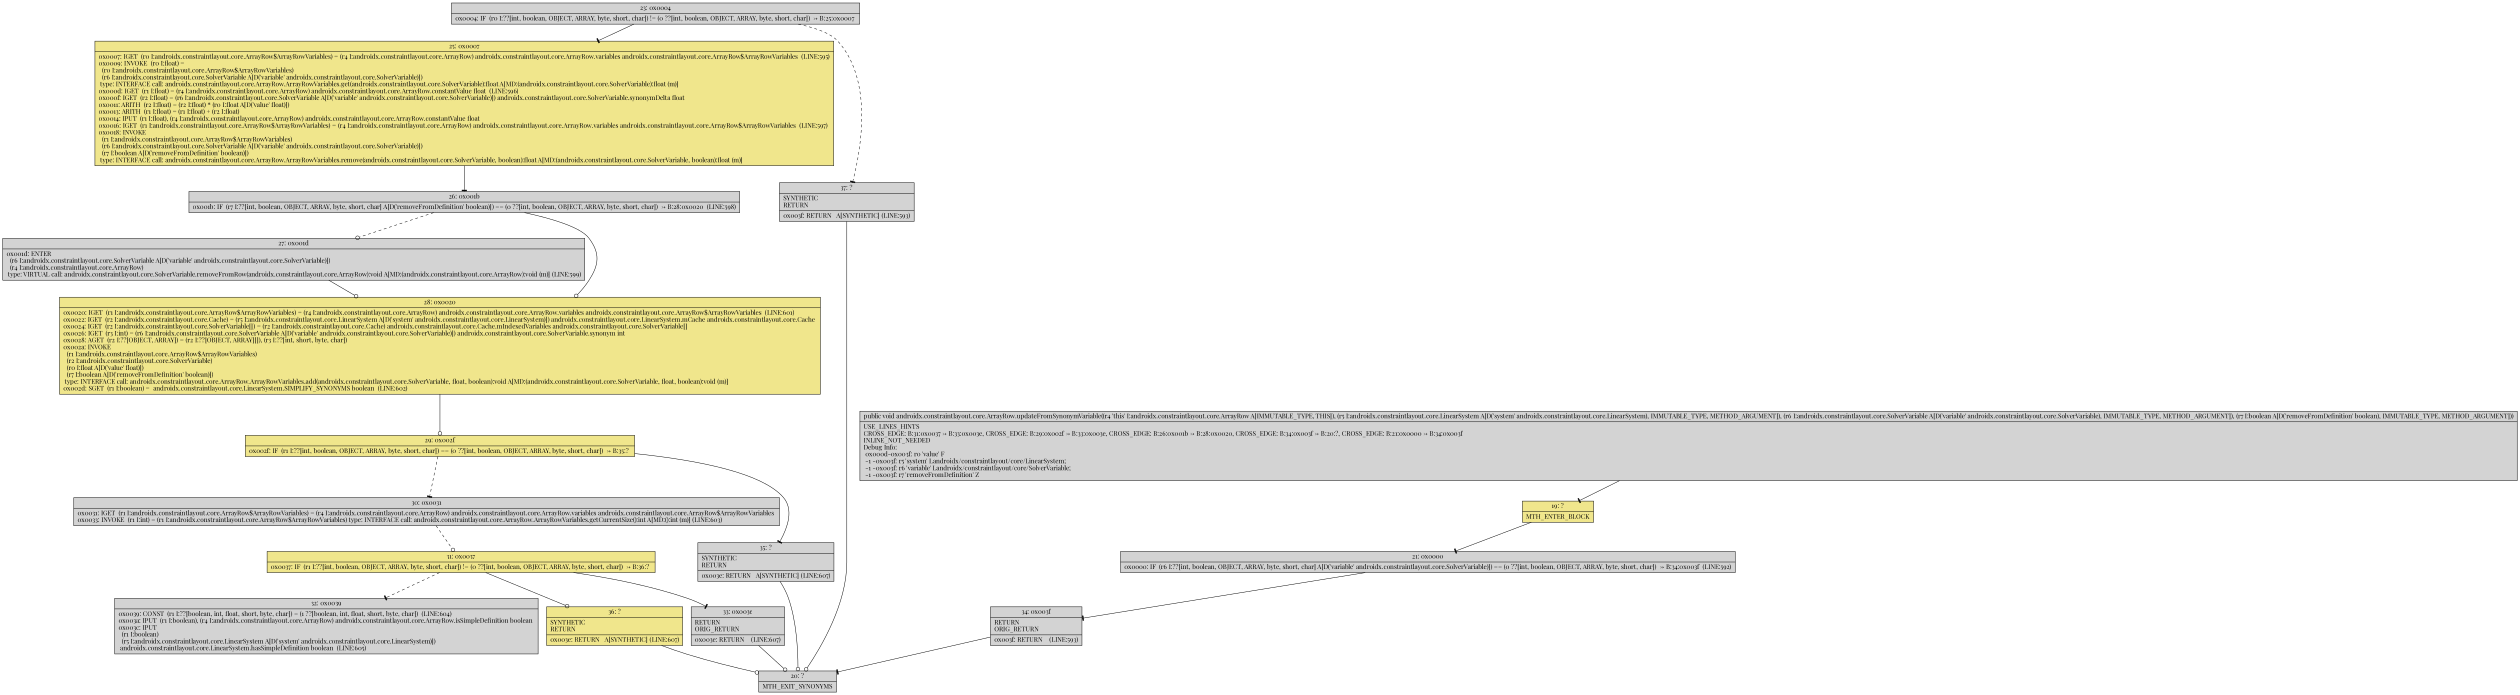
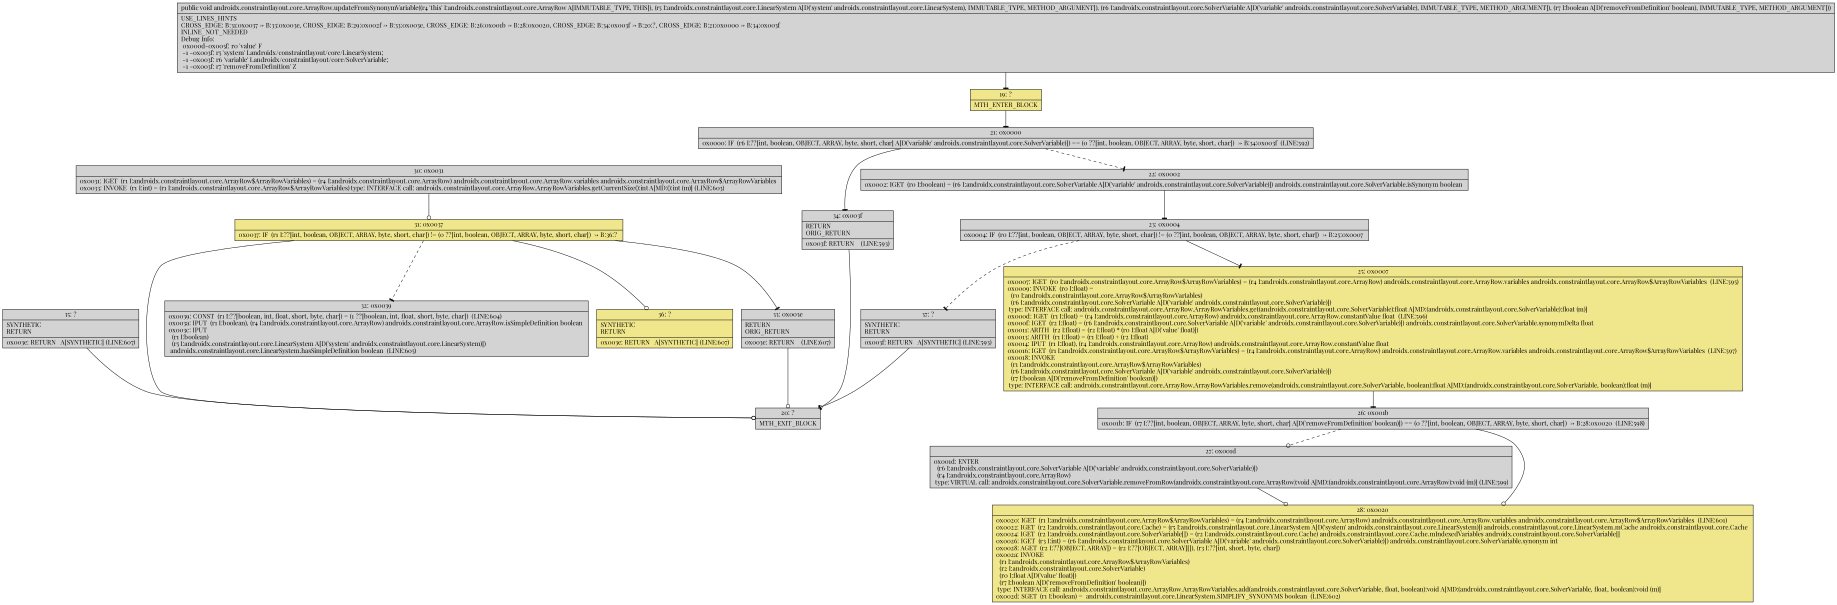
  digraph {
    fontname="Playfair Display"
    node [fillcolor=lightgrey fontname="Playfair Display" shape=record style=filled]
    edge [arrowhead=tee fontname="Playfair Display"]
    n1 [fillcolor=khaki label="{19\:\ ?|MTH_ENTER_BLOCK\l}"]
    n2 [label="{21\:\ 0x0000|0x0000: IF  (r6 I:??[int, boolean, OBJECT, ARRAY, byte, short, char] A[D('variable' androidx.constraintlayout.core.SolverVariable)]) == (0 ??[int, boolean, OBJECT, ARRAY, byte, short, char])  \-\> B:34:0x003f  (LINE:592)\l}"]
+   n3 [label="{22\:\ 0x0002|0x0002: IGET  (r0 I:boolean) = (r6 I:androidx.constraintlayout.core.SolverVariable A[D('variable' androidx.constraintlayout.core.SolverVariable)]) androidx.constraintlayout.core.SolverVariable.isSynonym boolean \l}"]
    n4 [label="{34\:\ 0x003f|RETURN\lORIG_RETURN\l|0x003f: RETURN    (LINE:593)\l}"]
    n5 [label="{23\:\ 0x0004|0x0004: IF  (r0 I:??[int, boolean, OBJECT, ARRAY, byte, short, char]) != (0 ??[int, boolean, OBJECT, ARRAY, byte, short, char])  \-\> B:25:0x0007 \l}"]
-   n6 [label="{20\:\ ?|MTH_EXIT_SYNONYMS\l}"]
+   n6 [label="{20\:\ ?|MTH_EXIT_BLOCK\l}"]
    n7 [fillcolor=khaki label="{25\:\ 0x0007|0x0007: IGET  (r0 I:androidx.constraintlayout.core.ArrayRow$ArrayRowVariables) = (r4 I:androidx.constraintlayout.core.ArrayRow) androidx.constraintlayout.core.ArrayRow.variables androidx.constraintlayout.core.ArrayRow$ArrayRowVariables  (LINE:595)\l0x0009: INVOKE  (r0 I:float) = \l  (r0 I:androidx.constraintlayout.core.ArrayRow$ArrayRowVariables)\l  (r6 I:androidx.constraintlayout.core.SolverVariable A[D('variable' androidx.constraintlayout.core.SolverVariable)])\l type: INTERFACE call: androidx.constraintlayout.core.ArrayRow.ArrayRowVariables.get(androidx.constraintlayout.core.SolverVariable):float A[MD:(androidx.constraintlayout.core.SolverVariable):float (m)]\l0x000d: IGET  (r1 I:float) = (r4 I:androidx.constraintlayout.core.ArrayRow) androidx.constraintlayout.core.ArrayRow.constantValue float  (LINE:596)\l0x000f: IGET  (r2 I:float) = (r6 I:androidx.constraintlayout.core.SolverVariable A[D('variable' androidx.constraintlayout.core.SolverVariable)]) androidx.constraintlayout.core.SolverVariable.synonymDelta float \l0x0011: ARITH  (r2 I:float) = (r2 I:float) * (r0 I:float A[D('value' float)]) \l0x0013: ARITH  (r1 I:float) = (r1 I:float) + (r2 I:float) \l0x0014: IPUT  (r1 I:float), (r4 I:androidx.constraintlayout.core.ArrayRow) androidx.constraintlayout.core.ArrayRow.constantValue float \l0x0016: IGET  (r1 I:androidx.constraintlayout.core.ArrayRow$ArrayRowVariables) = (r4 I:androidx.constraintlayout.core.ArrayRow) androidx.constraintlayout.core.ArrayRow.variables androidx.constraintlayout.core.ArrayRow$ArrayRowVariables  (LINE:597)\l0x0018: INVOKE  \l  (r1 I:androidx.constraintlayout.core.ArrayRow$ArrayRowVariables)\l  (r6 I:androidx.constraintlayout.core.SolverVariable A[D('variable' androidx.constraintlayout.core.SolverVariable)])\l  (r7 I:boolean A[D('removeFromDefinition' boolean)])\l type: INTERFACE call: androidx.constraintlayout.core.ArrayRow.ArrayRowVariables.remove(androidx.constraintlayout.core.SolverVariable, boolean):float A[MD:(androidx.constraintlayout.core.SolverVariable, boolean):float (m)]\l}"]
    n8 [label="{37\:\ ?|SYNTHETIC\lRETURN\l|0x003f: RETURN   A[SYNTHETIC] (LINE:593)\l}"]
    n9 [label="{26\:\ 0x001b|0x001b: IF  (r7 I:??[int, boolean, OBJECT, ARRAY, byte, short, char] A[D('removeFromDefinition' boolean)]) == (0 ??[int, boolean, OBJECT, ARRAY, byte, short, char])  \-\> B:28:0x0020  (LINE:598)\l}"]
    n10 [label="{27\:\ 0x001d|0x001d: ENTER  \l  (r6 I:androidx.constraintlayout.core.SolverVariable A[D('variable' androidx.constraintlayout.core.SolverVariable)])\l  (r4 I:androidx.constraintlayout.core.ArrayRow)\l type: VIRTUAL call: androidx.constraintlayout.core.SolverVariable.removeFromRow(androidx.constraintlayout.core.ArrayRow):void A[MD:(androidx.constraintlayout.core.ArrayRow):void (m)] (LINE:599)\l}"]
    n11 [fillcolor=khaki label="{28\:\ 0x0020|0x0020: IGET  (r1 I:androidx.constraintlayout.core.ArrayRow$ArrayRowVariables) = (r4 I:androidx.constraintlayout.core.ArrayRow) androidx.constraintlayout.core.ArrayRow.variables androidx.constraintlayout.core.ArrayRow$ArrayRowVariables  (LINE:601)\l0x0022: IGET  (r2 I:androidx.constraintlayout.core.Cache) = (r5 I:androidx.constraintlayout.core.LinearSystem A[D('system' androidx.constraintlayout.core.LinearSystem)]) androidx.constraintlayout.core.LinearSystem.mCache androidx.constraintlayout.core.Cache \l0x0024: IGET  (r2 I:androidx.constraintlayout.core.SolverVariable[]) = (r2 I:androidx.constraintlayout.core.Cache) androidx.constraintlayout.core.Cache.mIndexedVariables androidx.constraintlayout.core.SolverVariable[] \l0x0026: IGET  (r3 I:int) = (r6 I:androidx.constraintlayout.core.SolverVariable A[D('variable' androidx.constraintlayout.core.SolverVariable)]) androidx.constraintlayout.core.SolverVariable.synonym int \l0x0028: AGET  (r2 I:??[OBJECT, ARRAY]) = (r2 I:??[OBJECT, ARRAY][]), (r3 I:??[int, short, byte, char]) \l0x002a: INVOKE  \l  (r1 I:androidx.constraintlayout.core.ArrayRow$ArrayRowVariables)\l  (r2 I:androidx.constraintlayout.core.SolverVariable)\l  (r0 I:float A[D('value' float)])\l  (r7 I:boolean A[D('removeFromDefinition' boolean)])\l type: INTERFACE call: androidx.constraintlayout.core.ArrayRow.ArrayRowVariables.add(androidx.constraintlayout.core.SolverVariable, float, boolean):void A[MD:(androidx.constraintlayout.core.SolverVariable, float, boolean):void (m)]\l0x002d: SGET  (r1 I:boolean) =  androidx.constraintlayout.core.LinearSystem.SIMPLIFY_SYNONYMS boolean  (LINE:602)\l}"]
-   n12 [fillcolor=khaki label="{29\:\ 0x002f|0x002f: IF  (r1 I:??[int, boolean, OBJECT, ARRAY, byte, short, char]) == (0 ??[int, boolean, OBJECT, ARRAY, byte, short, char])  \-\> B:35:? \l}"]
    n13 [label="{30\:\ 0x0031|0x0031: IGET  (r1 I:androidx.constraintlayout.core.ArrayRow$ArrayRowVariables) = (r4 I:androidx.constraintlayout.core.ArrayRow) androidx.constraintlayout.core.ArrayRow.variables androidx.constraintlayout.core.ArrayRow$ArrayRowVariables \l0x0033: INVOKE  (r1 I:int) = (r1 I:androidx.constraintlayout.core.ArrayRow$ArrayRowVariables) type: INTERFACE call: androidx.constraintlayout.core.ArrayRow.ArrayRowVariables.getCurrentSize():int A[MD:():int (m)] (LINE:603)\l}"]
    n14 [label="{35\:\ ?|SYNTHETIC\lRETURN\l|0x003e: RETURN   A[SYNTHETIC] (LINE:607)\l}"]
    n15 [fillcolor=khaki label="{31\:\ 0x0037|0x0037: IF  (r1 I:??[int, boolean, OBJECT, ARRAY, byte, short, char]) != (0 ??[int, boolean, OBJECT, ARRAY, byte, short, char])  \-\> B:36:? \l}"]
    n16 [label="{32\:\ 0x0039|0x0039: CONST  (r1 I:??[boolean, int, float, short, byte, char]) = (1 ??[boolean, int, float, short, byte, char])  (LINE:604)\l0x003a: IPUT  (r1 I:boolean), (r4 I:androidx.constraintlayout.core.ArrayRow) androidx.constraintlayout.core.ArrayRow.isSimpleDefinition boolean \l0x003c: IPUT  \l  (r1 I:boolean)\l  (r5 I:androidx.constraintlayout.core.LinearSystem A[D('system' androidx.constraintlayout.core.LinearSystem)])\l androidx.constraintlayout.core.LinearSystem.hasSimpleDefinition boolean  (LINE:605)\l}"]
    n17 [fillcolor=khaki label="{36\:\ ?|SYNTHETIC\lRETURN\l|0x003e: RETURN   A[SYNTHETIC] (LINE:607)\l}"]
    n18 [label="{33\:\ 0x003e|RETURN\lORIG_RETURN\l|0x003e: RETURN    (LINE:607)\l}"]
    n19 [label="{public void androidx.constraintlayout.core.ArrayRow.updateFromSynonymVariable((r4 'this' I:androidx.constraintlayout.core.ArrayRow A[IMMUTABLE_TYPE, THIS]), (r5 I:androidx.constraintlayout.core.LinearSystem A[D('system' androidx.constraintlayout.core.LinearSystem), IMMUTABLE_TYPE, METHOD_ARGUMENT]), (r6 I:androidx.constraintlayout.core.SolverVariable A[D('variable' androidx.constraintlayout.core.SolverVariable), IMMUTABLE_TYPE, METHOD_ARGUMENT]), (r7 I:boolean A[D('removeFromDefinition' boolean), IMMUTABLE_TYPE, METHOD_ARGUMENT]))  | USE_LINES_HINTS\lCROSS_EDGE: B:31:0x0037 \-\> B:33:0x003e, CROSS_EDGE: B:29:0x002f \-\> B:33:0x003e, CROSS_EDGE: B:26:0x001b \-\> B:28:0x0020, CROSS_EDGE: B:34:0x003f \-\> B:20:?, CROSS_EDGE: B:21:0x0000 \-\> B:34:0x003f\lINLINE_NOT_NEEDED\lDebug Info:\l  0x000d\-0x003f: r0 'value' F\l  \-1 \-0x003f: r5 'system' Landroidx\/constraintlayout\/core\/LinearSystem;\l  \-1 \-0x003f: r6 'variable' Landroidx\/constraintlayout\/core\/SolverVariable;\l  \-1 \-0x003f: r7 'removeFromDefinition' Z\l}"]
    n1 -> n2
+   n2 -> n3 [style=dashed]
    n2 -> n4
+   n3 -> n5
    n4 -> n6
    n5 -> n7
    n5 -> n8 [style=dashed]
    n7 -> n9
    n8 -> n6 [arrowhead=odot]
    n9 -> n10 [arrowhead=odot style=dashed]
    n9 -> n11 [arrowhead=odot]
    n10 -> n11 [arrowhead=odot]
-   n11 -> n12 [arrowhead=odot]
-   n12 -> n13 [style=dashed]
-   n12 -> n14
-   n13 -> n15 [arrowhead=odot style=dashed]
+   n13 -> n15 [arrowhead=odot]
    n14 -> n6 [arrowhead=odot]
    n15 -> n16 [style=dashed]
    n15 -> n17 [arrowhead=odot]
    n15 -> n18
-   n17 -> n6 [arrowhead=odot]
+   n15 -> n6 [arrowhead=odot]
    n18 -> n6 [arrowhead=odot]
    n19 -> n1
  }
